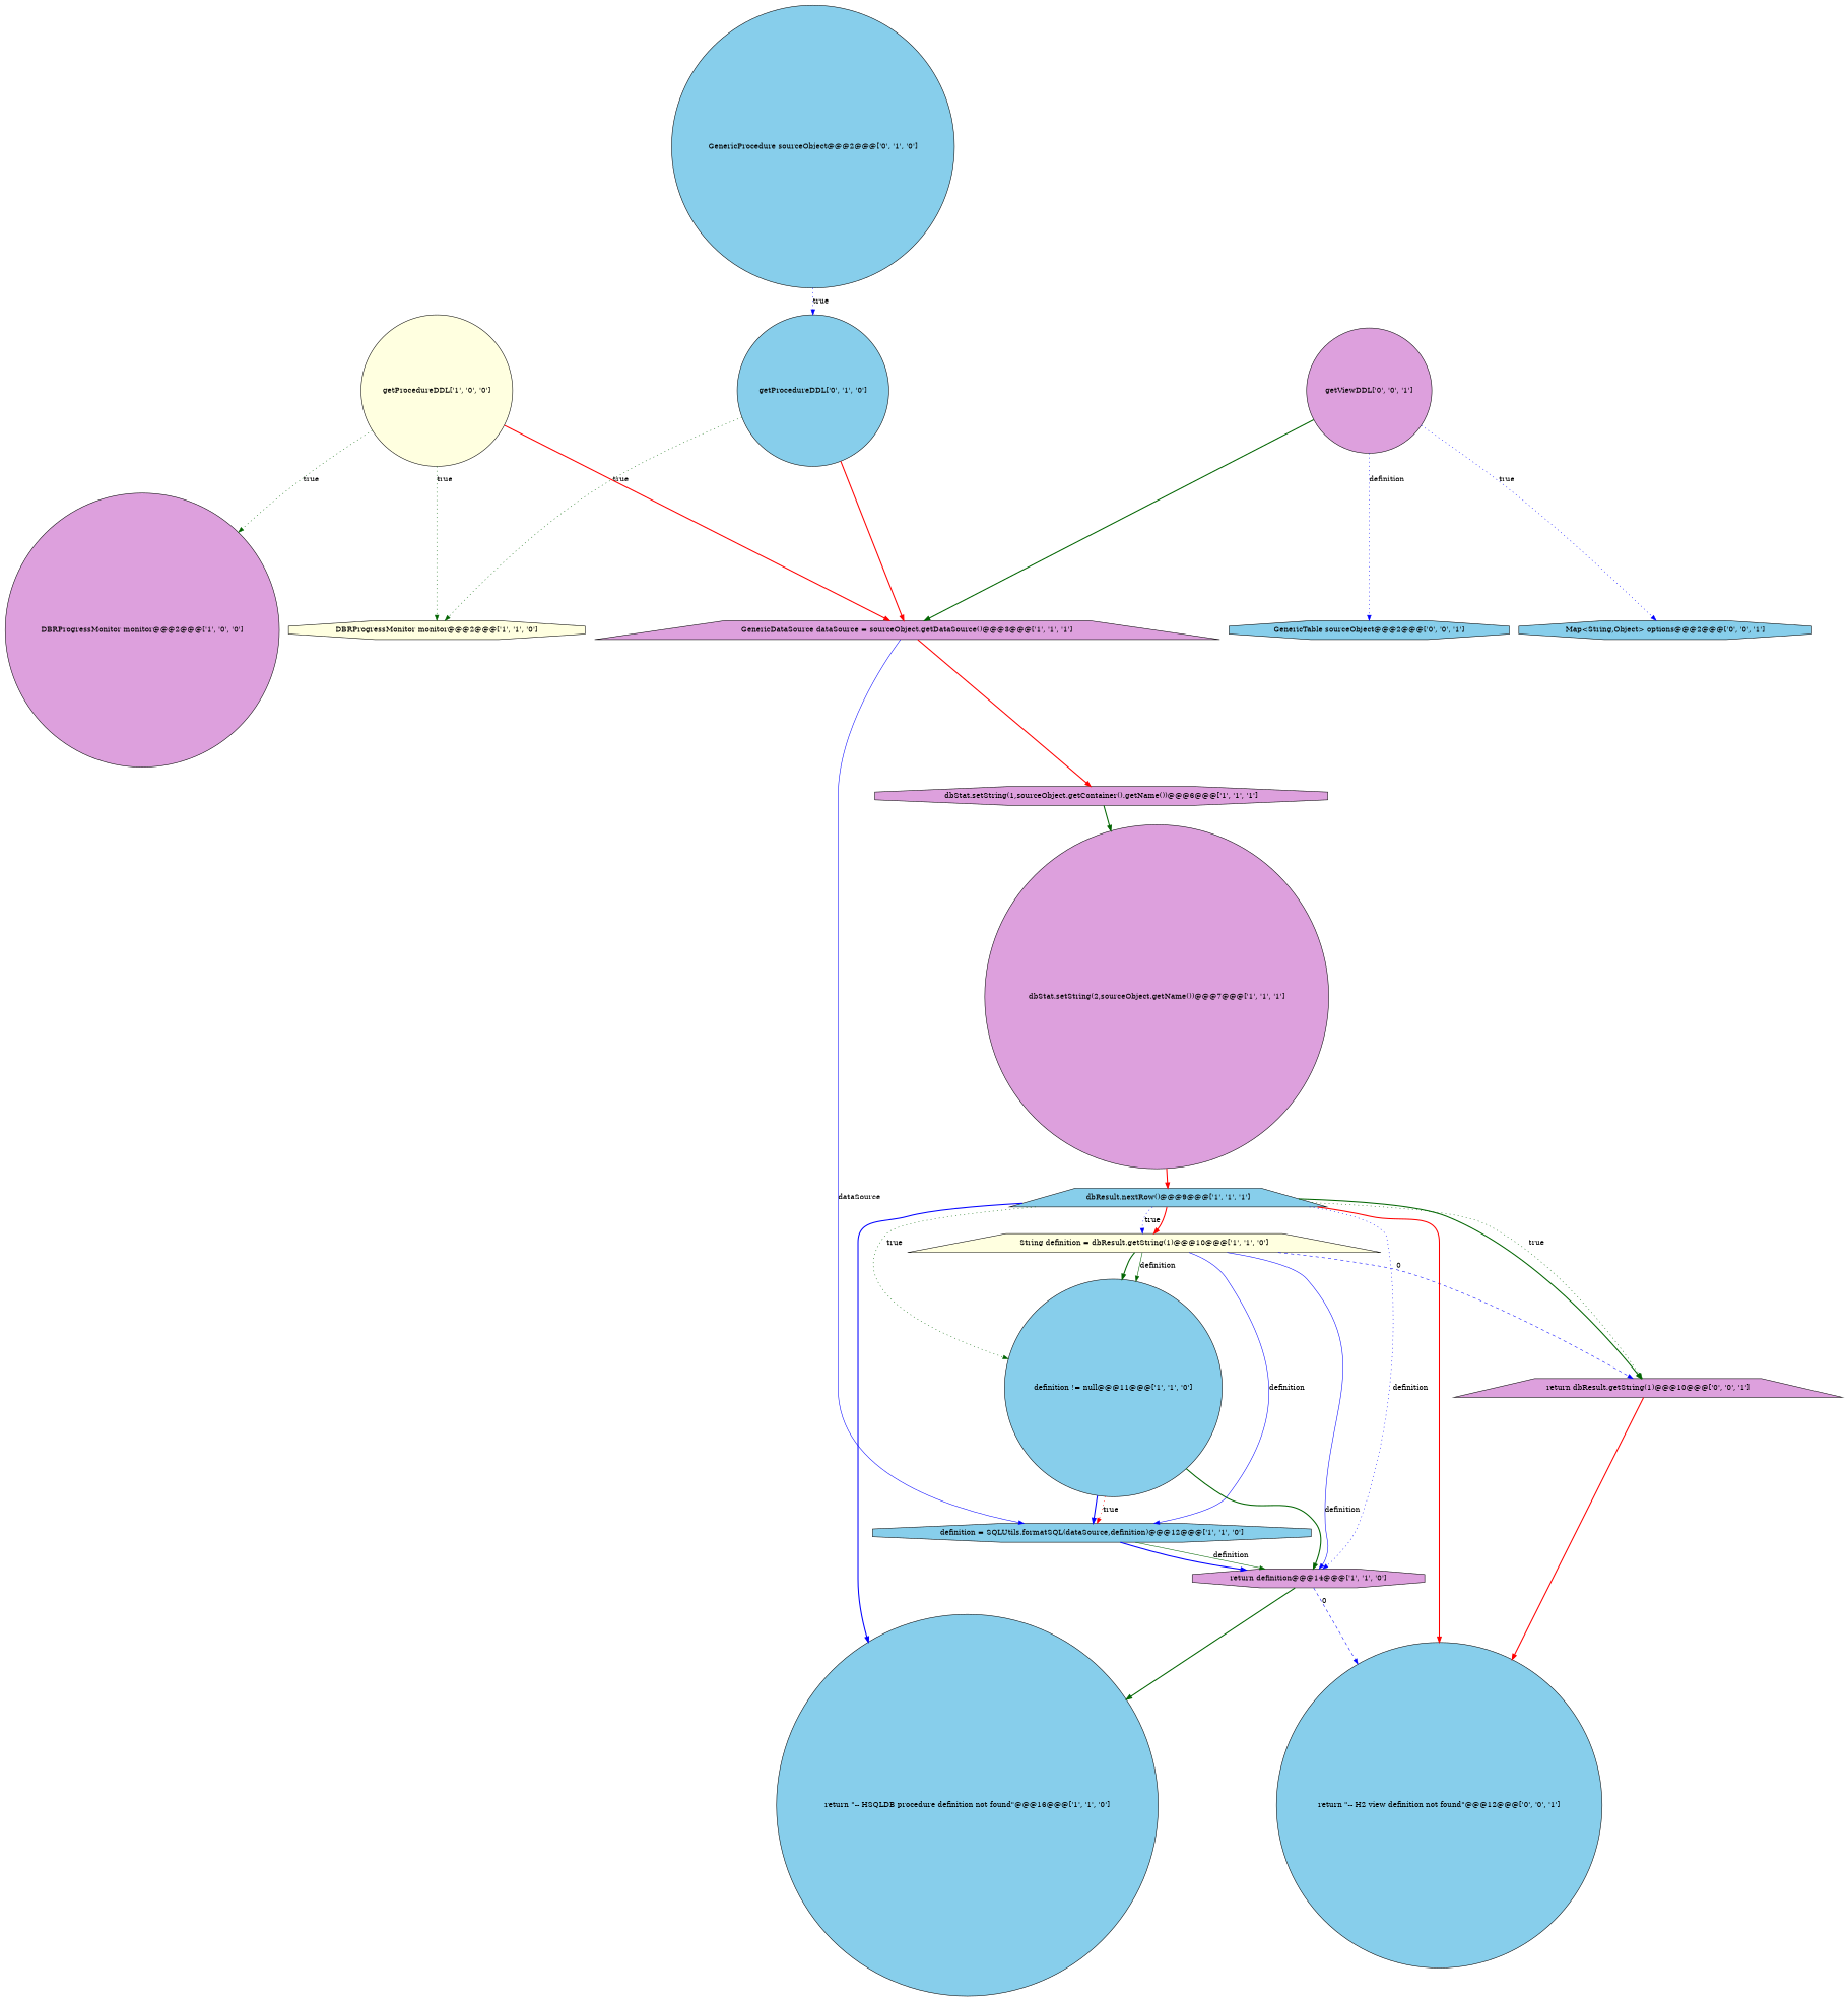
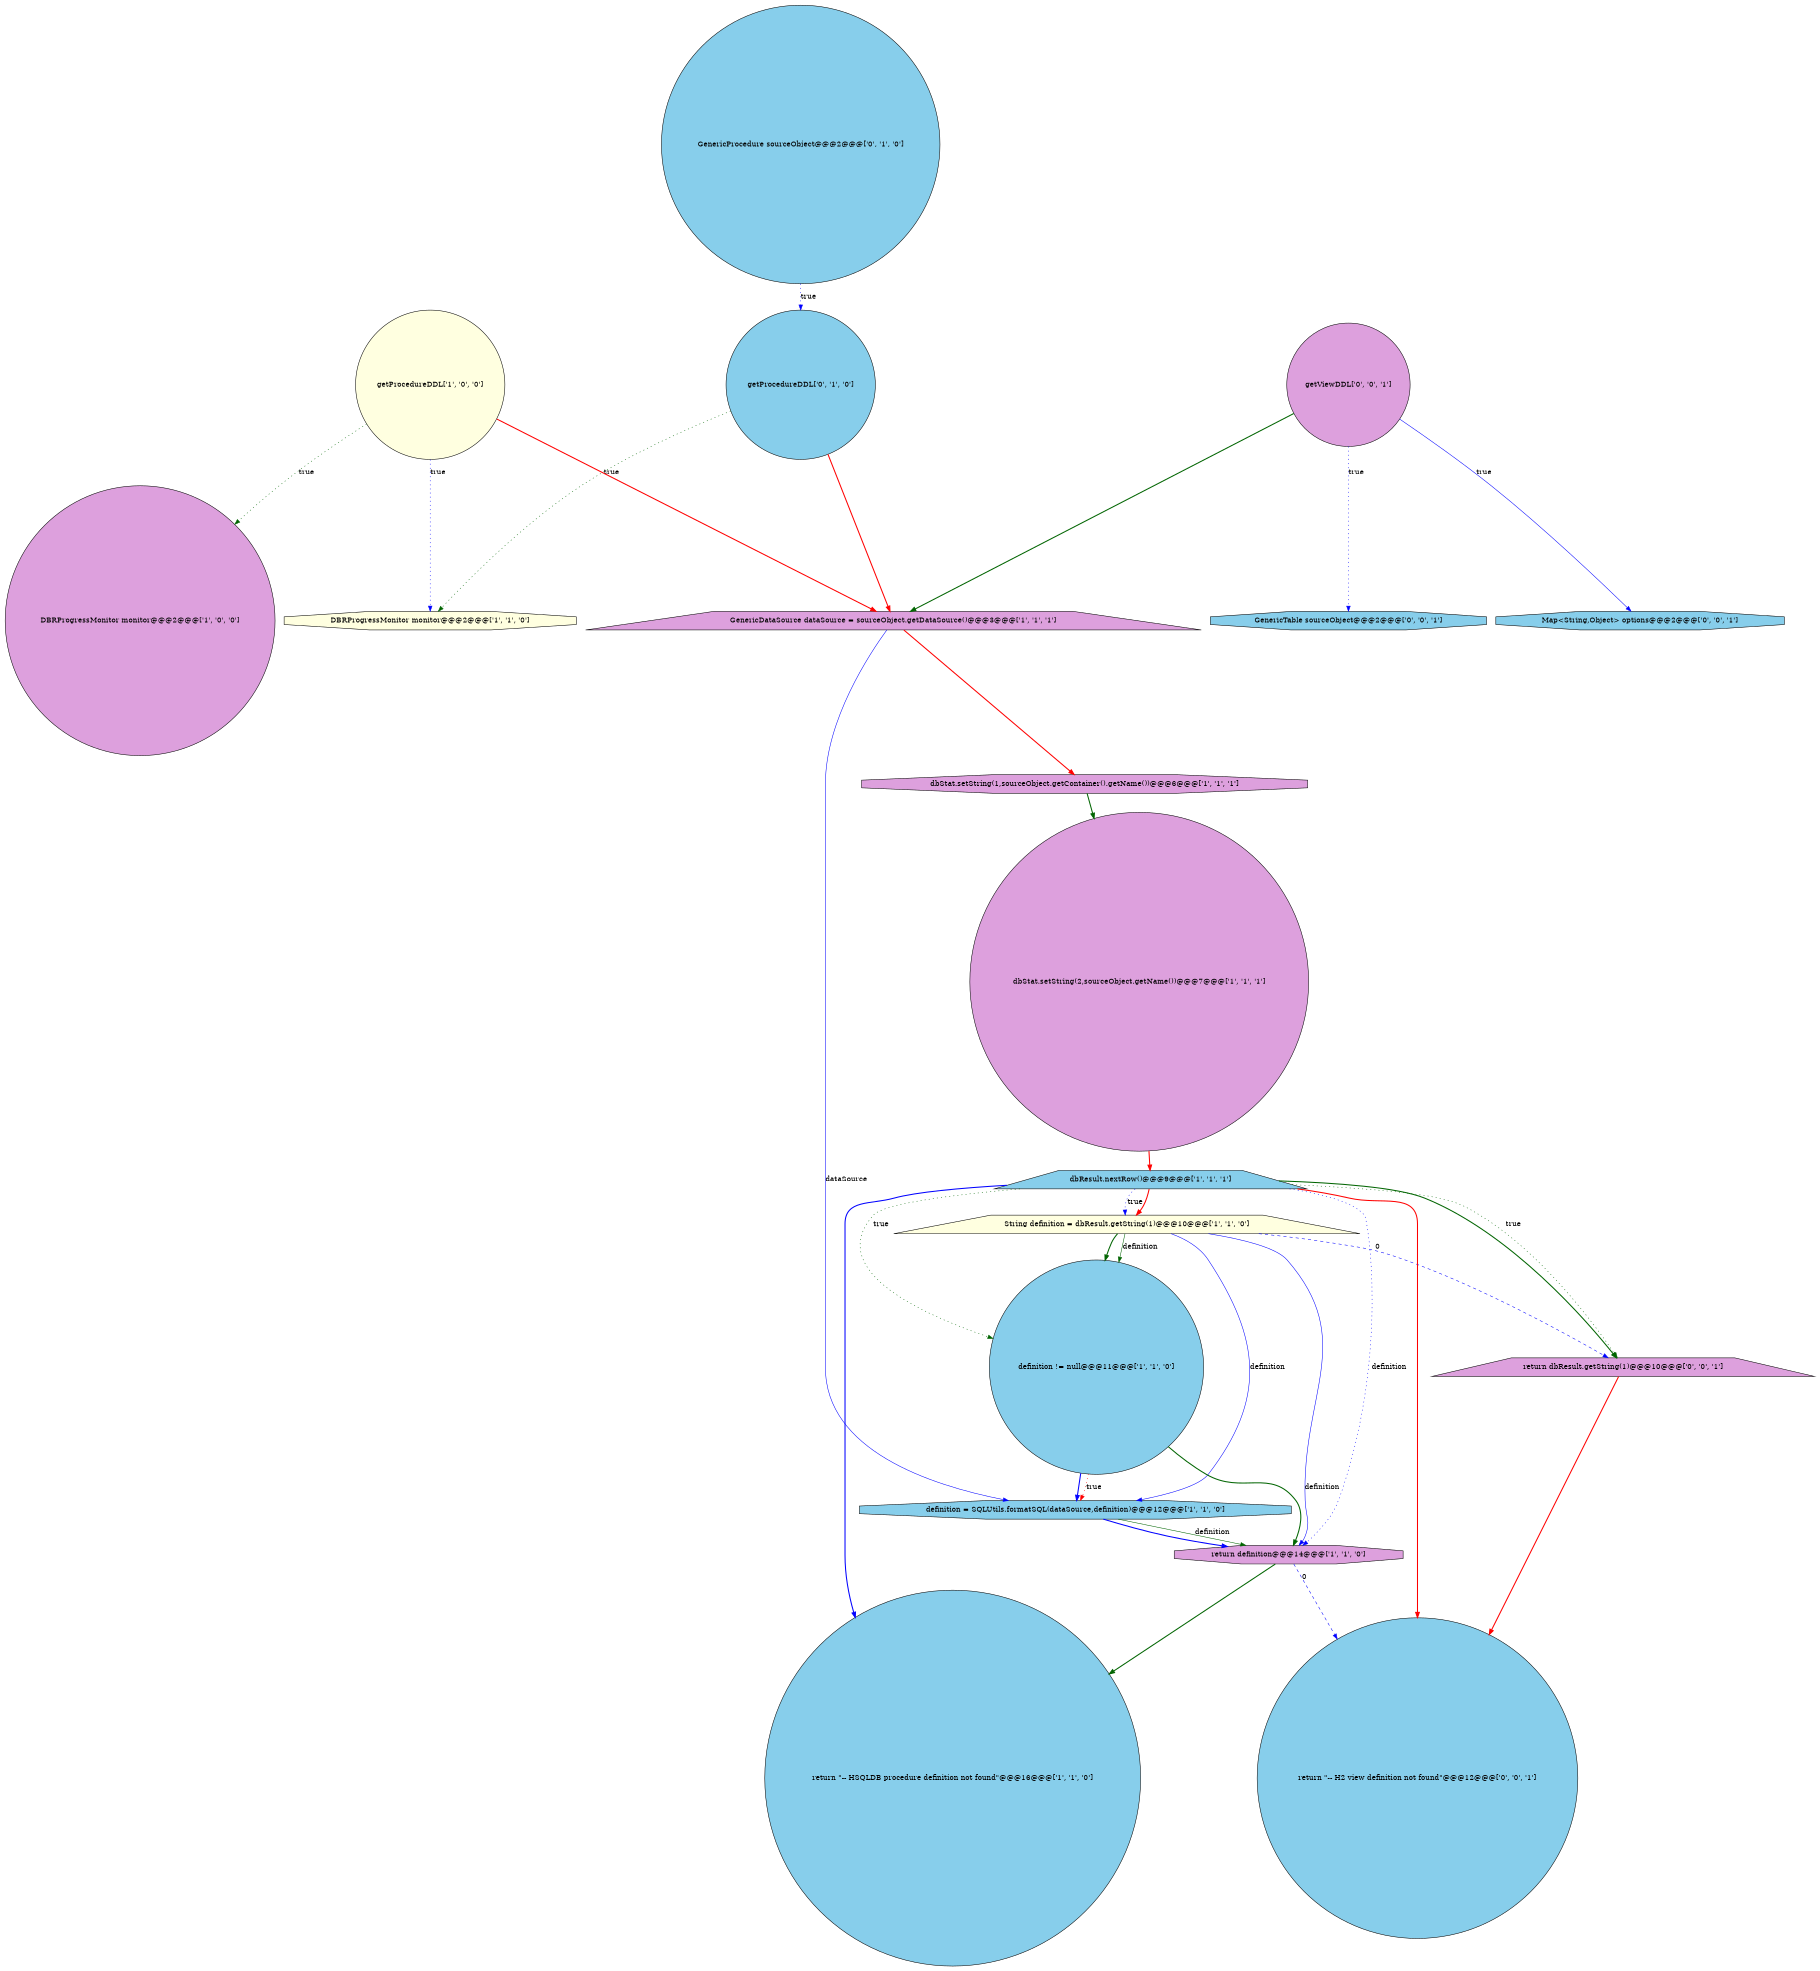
  digraph {
    node [fillcolor=skyblue shape=circle style=filled]
    edge [color=blue style=bold]
    n1 [label="return \"-- HSQLDB procedure definition not found\"@@@16@@@['1', '1', '0']"]
    n2 [label="GenericProcedure sourceObject@@@2@@@['0', '1', '0']"]
    n3 [label="getProcedureDDL['0', '1', '0']"]
    n4 [fillcolor=plum label="DBRProgressMonitor monitor@@@2@@@['1', '0', '0']"]
    n5 [fillcolor=lightyellow label="DBRProgressMonitor monitor@@@2@@@['1', '1', '0']" shape=octagon]
    n6 [fillcolor=plum label="GenericDataSource dataSource = sourceObject.getDataSource()@@@3@@@['1', '1', '1']" shape=trapezium]
    n7 [fillcolor=plum label="dbStat.setString(1,sourceObject.getContainer().getName())@@@6@@@['1', '1', '1']" shape=octagon]
    n8 [label="definition = SQLUtils.formatSQL(dataSource,definition)@@@12@@@['1', '1', '0']" shape=octagon]
    n9 [fillcolor=plum label="dbStat.setString(2,sourceObject.getName())@@@7@@@['1', '1', '1']"]
    n10 [fillcolor=plum label="return definition@@@14@@@['1', '1', '0']" shape=octagon]
    n11 [fillcolor=lightyellow label="String definition = dbResult.getString(1)@@@10@@@['1', '1', '0']" shape=trapezium]
    n12 [fillcolor=plum label="return dbResult.getString(1)@@@10@@@['0', '0', '1']" shape=trapezium]
    n13 [label="definition != null@@@11@@@['1', '1', '0']"]
    n14 [label="return \"-- H2 view definition not found\"@@@12@@@['0', '0', '1']"]
    n15 [label="dbResult.nextRow()@@@9@@@['1', '1', '1']" shape=trapezium]
    n16 [fillcolor=lightyellow label="getProcedureDDL['1', '0', '0']"]
    n17 [label="Map<String,Object> options@@@2@@@['0', '0', '1']" shape=octagon]
    n18 [label="GenericTable sourceObject@@@2@@@['0', '0', '1']" shape=octagon]
    n19 [fillcolor=plum label="getViewDDL['0', '0', '1']"]
    n2 -> n3 [label=true style=dotted]
    n3 -> n5 [color=darkgreen label=true style=dotted]
    n3 -> n6 [color=red]
    n6 -> n7 [color=red]
    n6 -> n8 [label=dataSource style=solid]
    n7 -> n9 [color=darkgreen]
    n8 -> n10 [color=darkgreen label=definition style=solid]
    n8 -> n10
    n9 -> n15 [color=red]
    n10 -> n1 [color=darkgreen]
    n10 -> n14 [label=0 style=dashed]
    n11 -> n8 [label=definition style=solid]
    n11 -> n10 [label=definition style=solid]
    n11 -> n12 [label=0 style=dashed]
    n11 -> n13 [color=darkgreen]
    n11 -> n13 [color=darkgreen label=definition style=solid]
    n12 -> n14 [color=red]
    n13 -> n8 [color=red label=true style=dotted]
    n13 -> n8
    n13 -> n10 [color=darkgreen]
    n15 -> n1
    n15 -> n10 [label=definition style=dotted]
    n15 -> n11 [label=true style=dotted]
    n15 -> n11 [color=red]
    n15 -> n12 [color=darkgreen]
    n15 -> n12 [color=darkgreen label=true style=dotted]
    n15 -> n13 [color=darkgreen label=true style=dotted]
    n15 -> n14 [color=red]
    n16 -> n4 [color=darkgreen label=true style=dotted]
-   n16 -> n5 [color=darkgreen label=true style=dotted]
+   n16 -> n5 [label=true style=dotted]
    n16 -> n6 [color=red]
    n19 -> n6 [color=darkgreen]
-   n19 -> n17 [label=true style=dotted]
-   n19 -> n18 [label=definition style=dotted]
+   n19 -> n17 [label=true style=solid]
+   n19 -> n18 [label=true style=dotted]
  }
